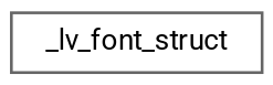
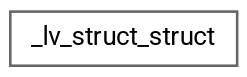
  digraph {
    rankdir=LR
    fontname=Roboto
-   n1 [color=gray40 fillcolor=white fontname=Roboto fontsize=10 height=0.2 label=_lv_font_struct shape=record style=filled width=0.4]
+   n1 [color=gray40 fillcolor=white fontname=Roboto fontsize=10 height=0.2 label=_lv_struct_struct shape=record style=filled width=0.4]
  }
